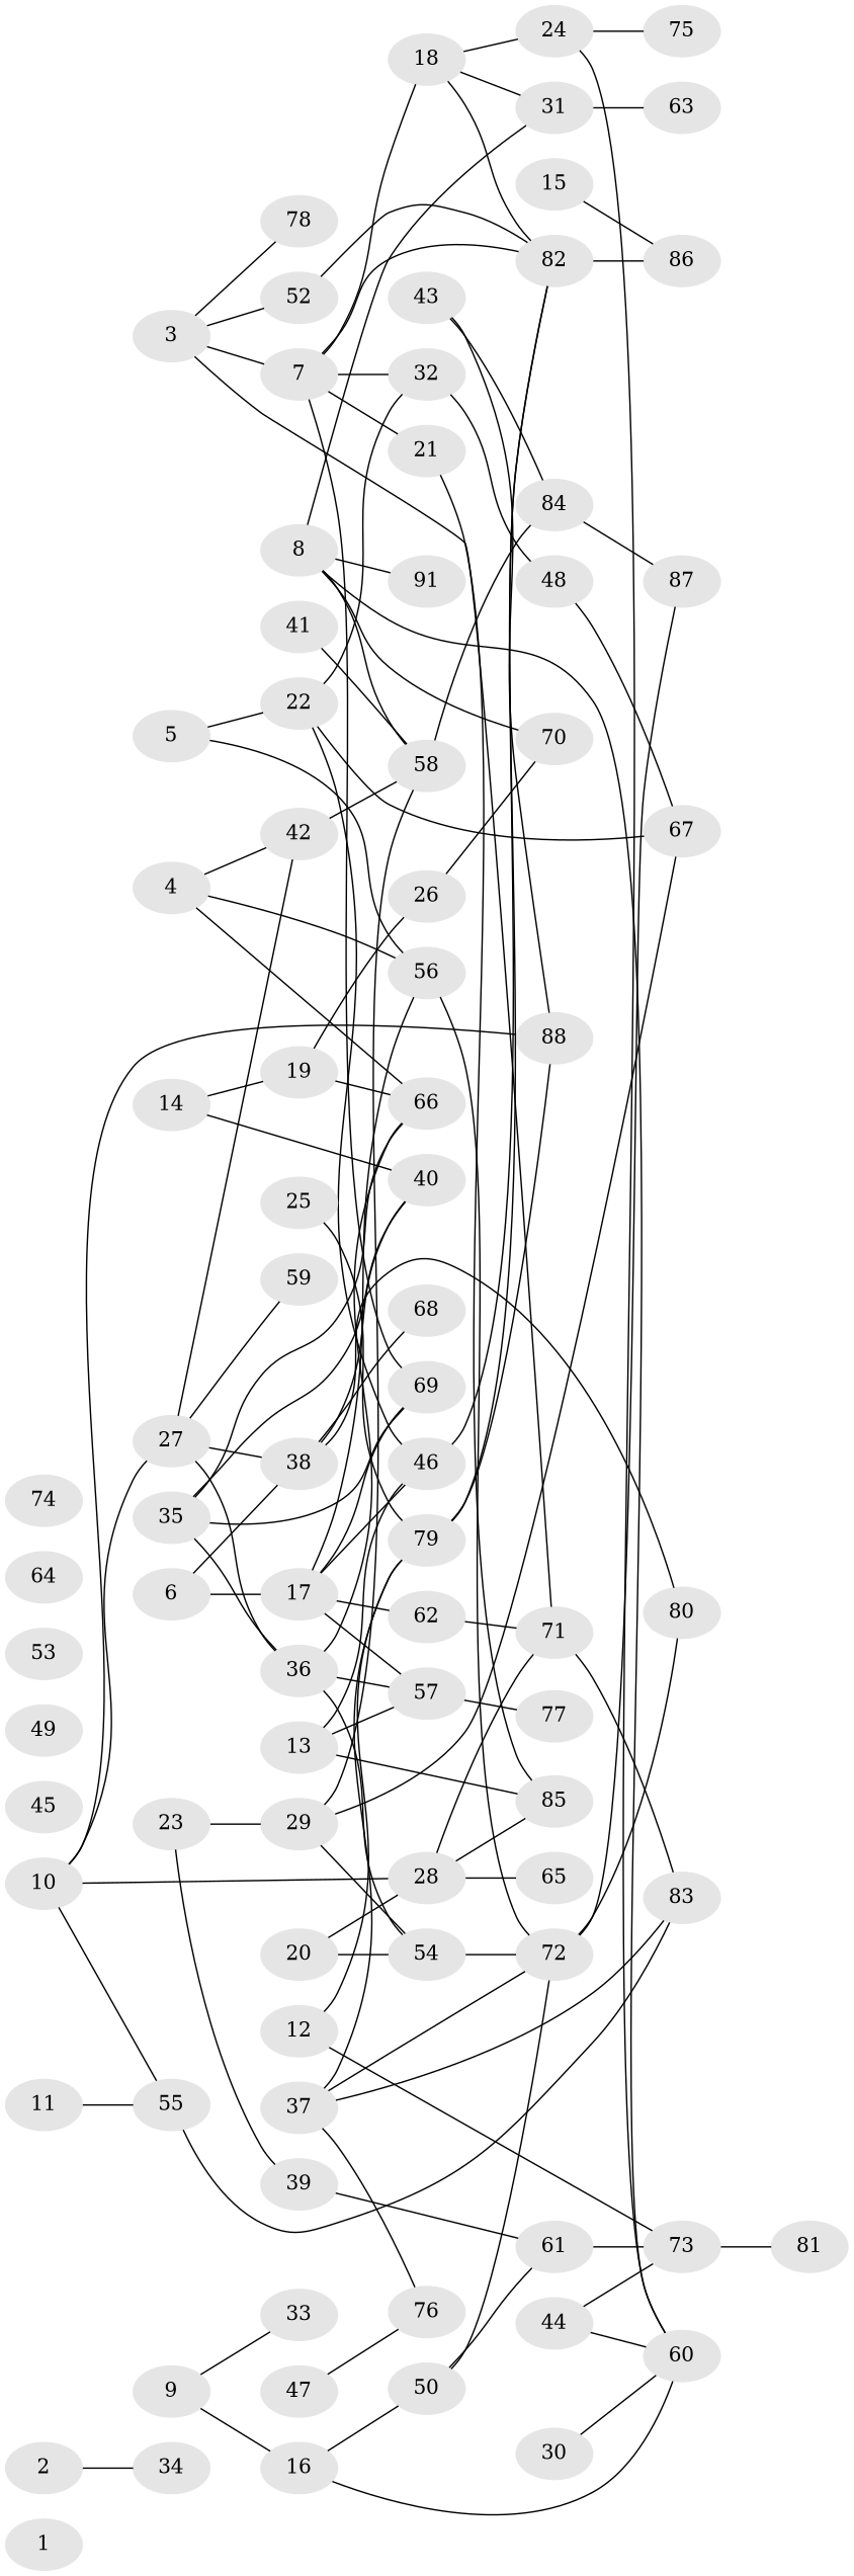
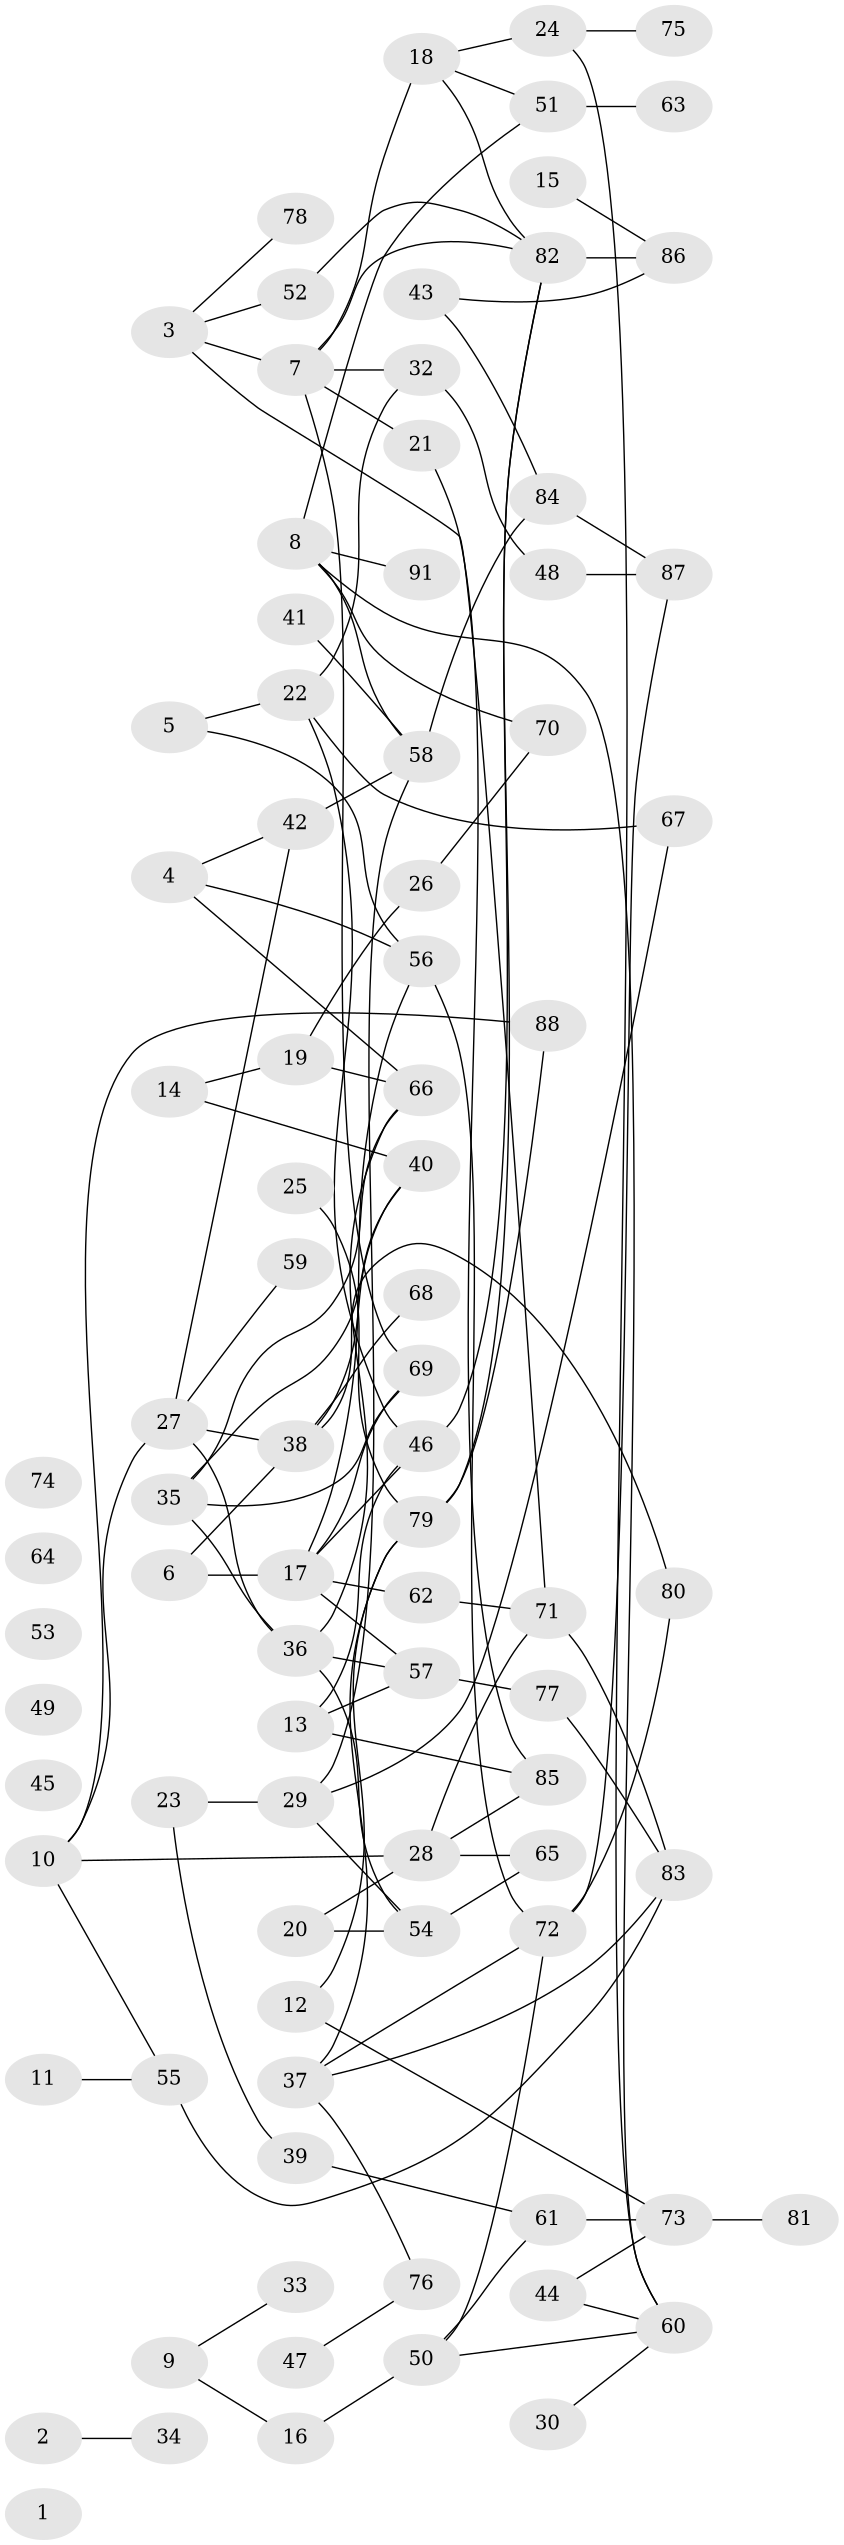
  graph {
    rankdir=LR
    node [color=gray90 style=filled]
    1
    2
    34
    3
    7
    52
    71
    78
    18
    21
    32
    69
    82
    83
    4
    42
    56
    66
    58
    72
    5
    22
    46
    67
    6
    17
    38
    57
    62
    40
    68
    80
-   51 [label=31]
+   51
    24
    85
    48
    86
    n38 [label=91]
    8
    60
    70
    63
    84
    9
    16
    33
    50
    10
    27
    28
    55
    88
    36
    59
    65
    11
    12
    73
    79
    81
    13
    77
    14
    19
    26
    15
    61
    75
    20
    54
    23
    29
    39
    25
    30
    35
    37
    76
    87
    41
    43
    44
    45
    47
    49
    53
    64
    74
    2 -- 34
    3 -- 7
    3 -- 52
    3 -- 71
    3 -- 78
    7 -- 18
    7 -- 21
    7 -- 32
    7 -- 69
    7 -- 82
    52 -- 82
    71 -- 83
    18 -- 82
    18 -- 51
    18 -- 24
    21 -- 85
    32 -- 48
    82 -- 86
    4 -- 42
    4 -- 56
    4 -- 66
    42 -- 58
    56 -- 72
    58 -- 84
    72 -- 80
    72 -- 87
    5 -- 56
    5 -- 22
    22 -- 32
    22 -- 46
    22 -- 67
    46 -- 82
    6 -- 17
    6 -- 38
    17 -- 69
    17 -- 56
    17 -- 46
    17 -- 57
    17 -- 62
    38 -- 40
    38 -- 68
    38 -- 80
    57 -- 77
    62 -- 71
    51 -- 63
    24 -- 60
    24 -- 75
-   48 -- 67
+   48 -- 87
    8 -- 58
    8 -- 51
    8 -- n38
    8 -- 60
    8 -- 70
    84 -- 87
    9 -- 16
    9 -- 33
-   16 -- 60
+   50 -- 60
    16 -- 50
    50 -- 72
    50 -- 61
    10 -- 27
    10 -- 28
    10 -- 55
    10 -- 88
    27 -- 42
    27 -- 38
    27 -- 36
    27 -- 59
    28 -- 71
    28 -- 85
    28 -- 65
    55 -- 83
    36 -- 66
    36 -- 57
    36 -- 54
    11 -- 55
    12 -- 73
    12 -- 79
    73 -- 81
    79 -- 82
    79 -- 88
    13 -- 46
    13 -- 57
    13 -- 85
+   77 -- 83
    14 -- 40
    14 -- 19
    19 -- 66
    19 -- 26
    26 -- 70
    15 -- 86
    61 -- 73
    20 -- 28
    20 -- 54
-   54 -- 72
+   54 -- 65
    23 -- 29
    23 -- 39
    29 -- 58
    29 -- 67
    29 -- 54
    39 -- 61
    25 -- 79
    30 -- 60
    35 -- 69
    35 -- 66
    35 -- 40
    35 -- 36
    37 -- 83
    37 -- 72
    37 -- 79
    37 -- 76
    41 -- 58
-   43 -- 88
+   43 -- 86
    43 -- 84
    44 -- 60
    44 -- 73
    47 -- 76
  }
